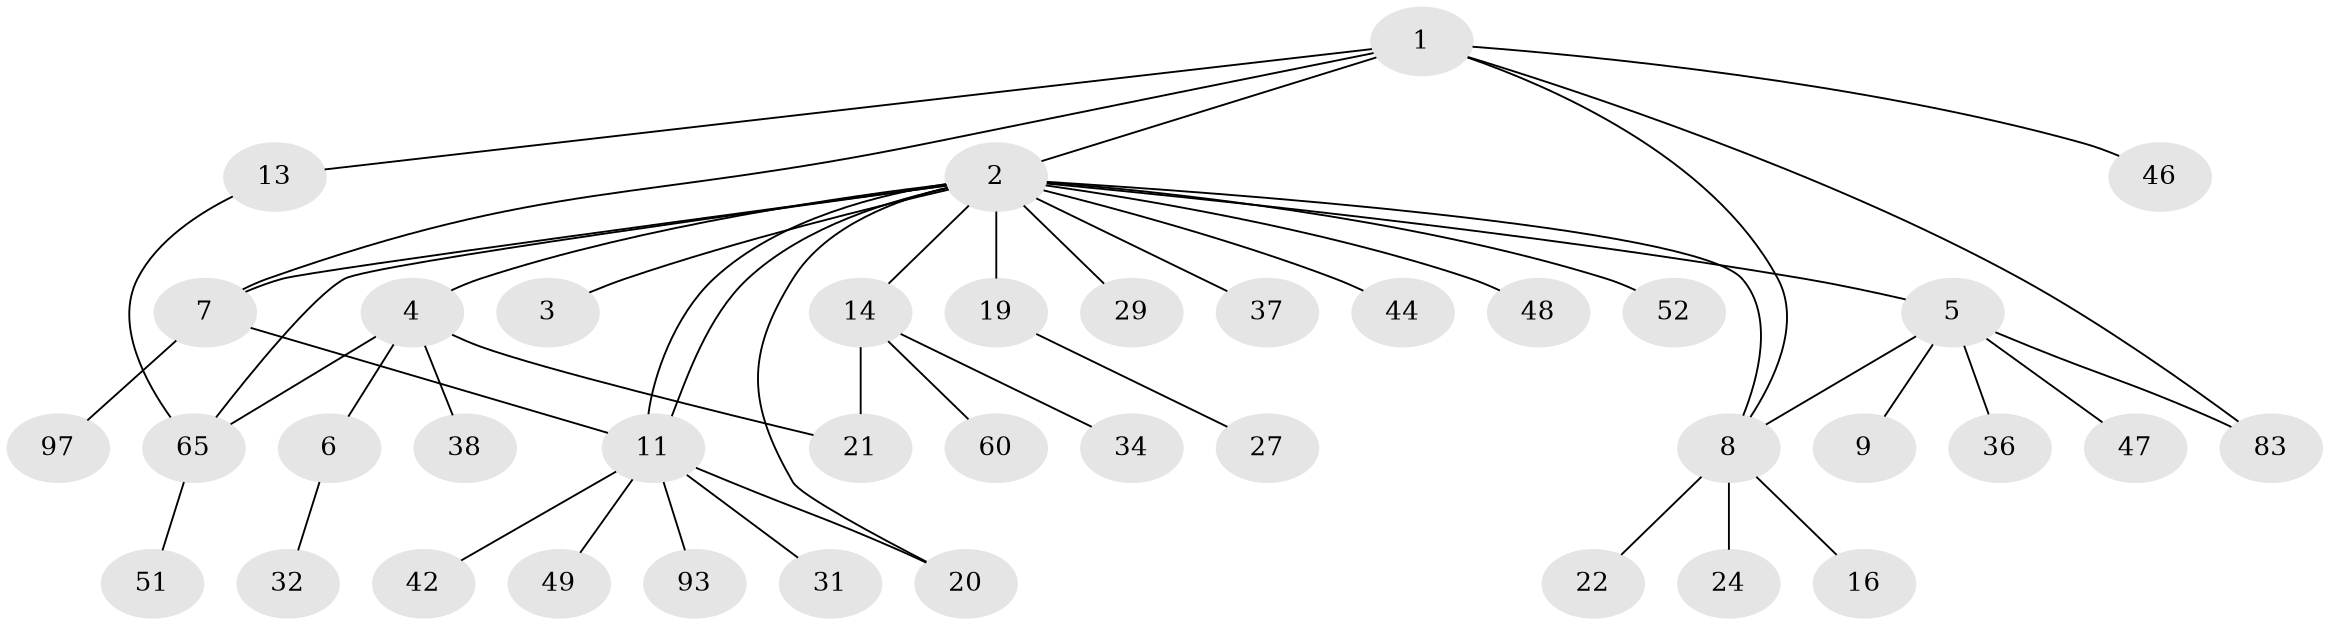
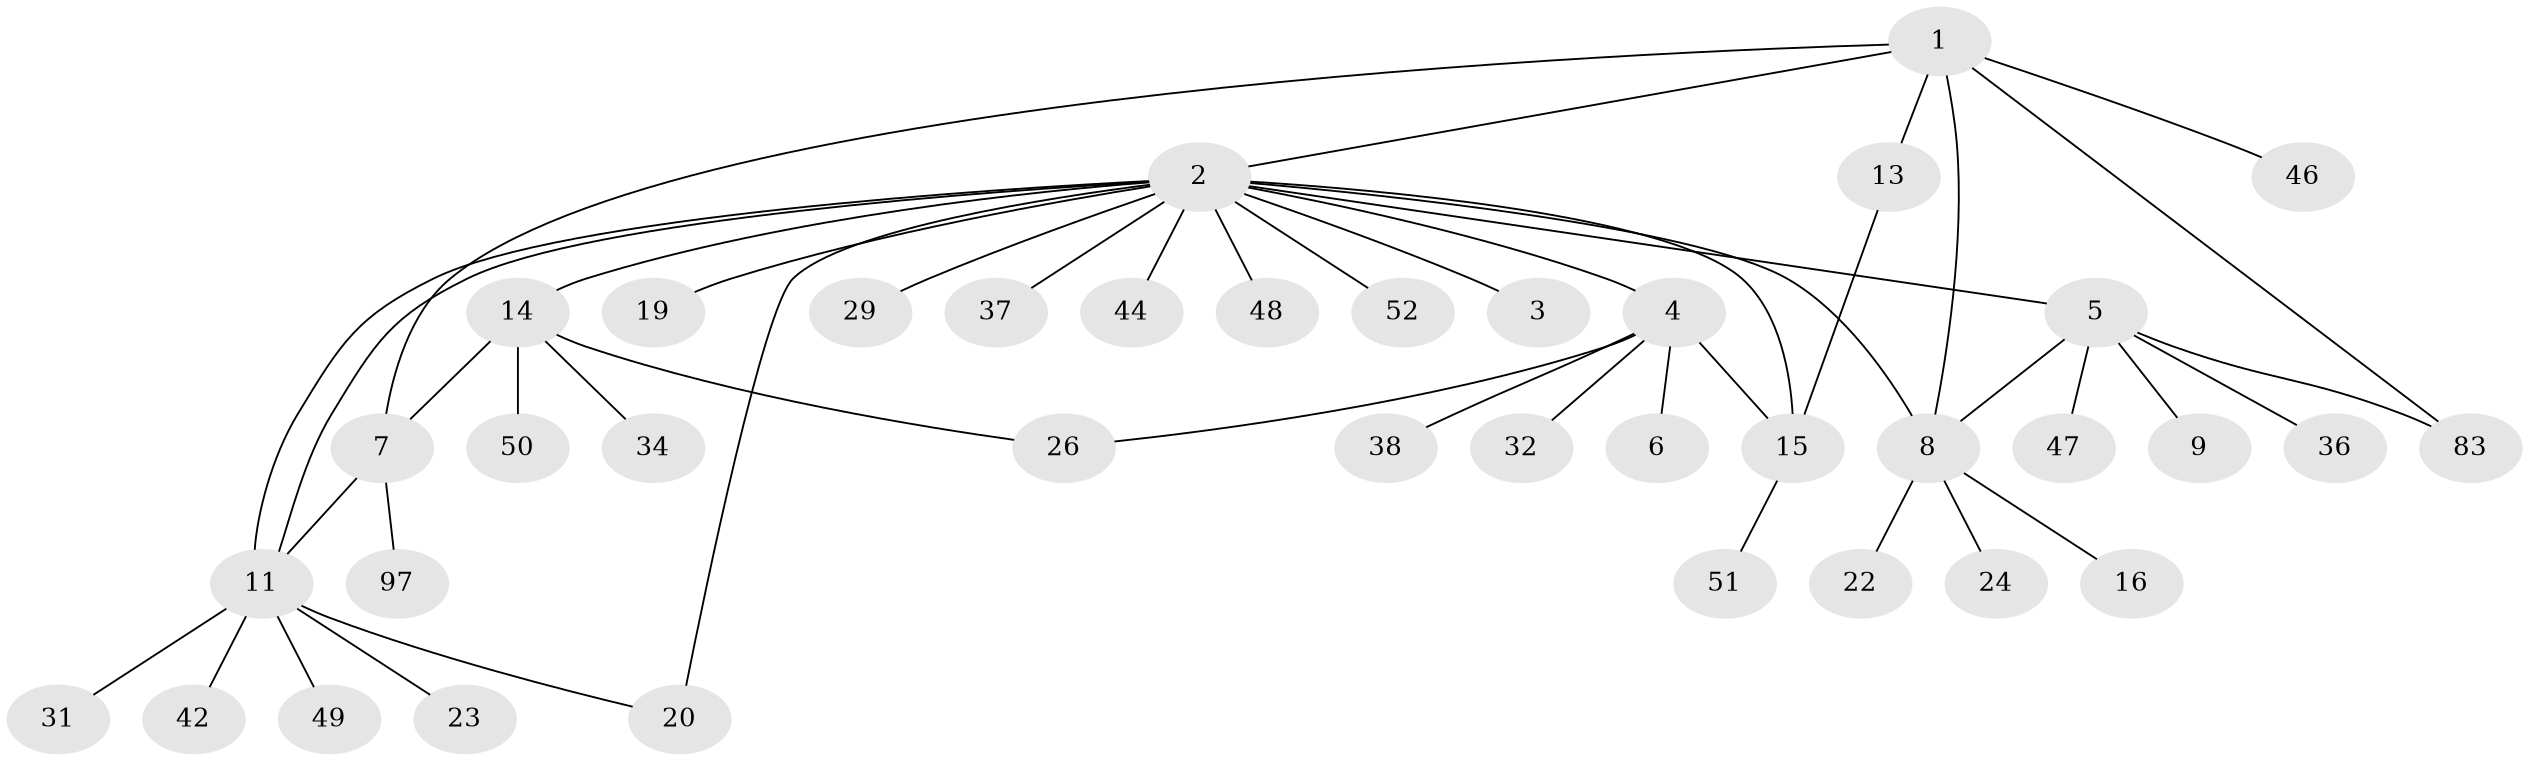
  graph {
    node [color=gray90 style=filled]
    1 [super="+35"]
    2 [super="+10"]
    7 [super="+18"]
    8 [super="+12"]
    13
    n6 [label=83]
    46
    3
    4 [super="+30"]
    5 [super="+21"]
    11 [super="+41"]
    14 [super="+25"]
-   15 [super="+40" label=65]
+   15 [super="+40"]
    19
    20 [super="+43"]
    29
    37
    44
    n19 [label=48]
    52
    n21 [label=97]
    16
    22 [super="+28"]
    24 [super="+39"]
    6
-   26 [label=21]
+   26
    38
    9 [super="+48"]
    36
    47
-   23 [label=93]
+   23
    31
    42
    49
    34
-   50 [label=60]
+   50
    51
-   27
    32
    1 -- 2
    1 -- 7
    1 -- 8
    1 -- 13
    1 -- n6
    1 -- 46
-   2 -- 7
+   14 -- 7
    2 -- 8
    2 -- 3
    2 -- 4
    2 -- 5
    2 -- 11
    2 -- 11
    2 -- 14
    2 -- 15
    2 -- 19
    2 -- 20
    2 -- 29
    2 -- 37
    2 -- 44
    2 -- n19
    2 -- 52
    7 -- 11
    7 -- n21
    8 -- 16
    8 -- 22
    8 -- 24
    13 -- 15
    4 -- 15
    4 -- 6
    4 -- 26
    4 -- 38
    5 -- 8
    5 -- n6
    5 -- 9
    5 -- 36
    5 -- 47
    11 -- 20
    11 -- 23
    11 -- 31
    11 -- 42
    11 -- 49
    14 -- 26
    14 -- 34
    14 -- 50
    15 -- 51
-   19 -- 27
-   6 -- 32
+   4 -- 32
  }
